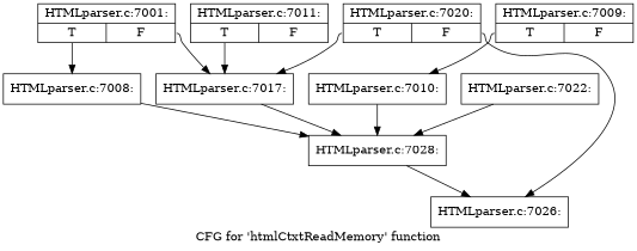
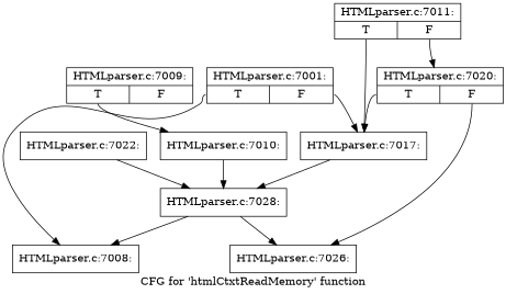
  digraph {
    label="CFG for 'htmlCtxtReadMemory' function"
    node [shape=record]
    n1 [label="{HTMLparser.c:7001:|{<s0>T|<s1>F}}"]
    n2 [label="{HTMLparser.c:7008:}"]
    n3 [label="{HTMLparser.c:7017:}"]
    n4 [label="{HTMLparser.c:7028:}"]
    n5 [label="{HTMLparser.c:7009:|{<s0>T|<s1>F}}"]
    n6 [label="{HTMLparser.c:7010:}"]
    n7 [label="{HTMLparser.c:7026:}"]
    n8 [label="{HTMLparser.c:7011:|{<s0>T|<s1>F}}"]
    n9 [label="{HTMLparser.c:7020:|{<s0>T|<s1>F}}"]
    n10 [label="{HTMLparser.c:7022:}"]
    n1 -> n2 [tailport=s0]
    n1 -> n3 [tailport=s1]
-   n2 -> n4
+   n4 -> n2
    n3 -> n4
    n4 -> n7
    n5 -> n6 [tailport=s0]
    n6 -> n4
    n8 -> n3 [tailport=s0]
+   n8 -> n9 [tailport=s1]
    n9 -> n3 [tailport=s0]
    n9 -> n7 [tailport=s1]
    n10 -> n4
  }
